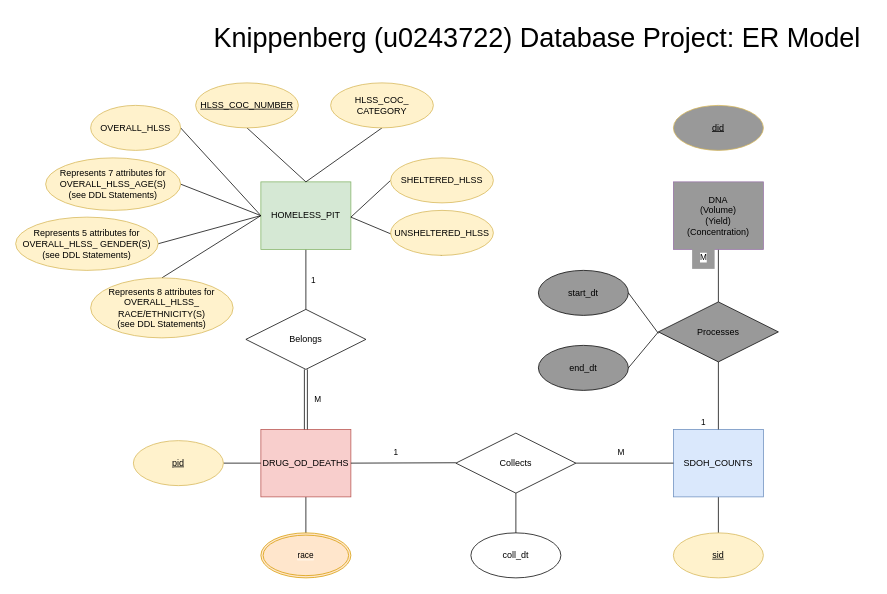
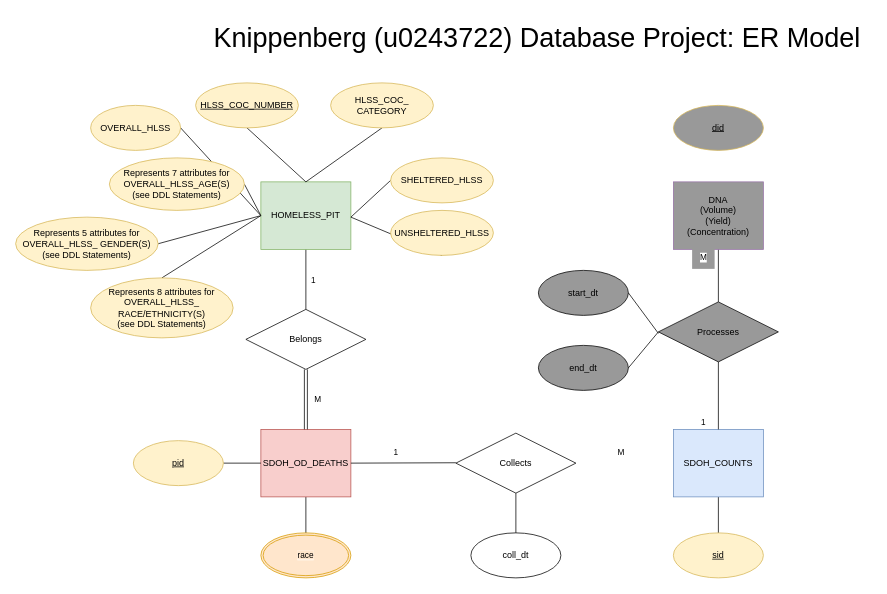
  <mxCell id="0" />
  <mxCell id="1" parent="0" />
  <mxCell id="2" value="" style="edgeStyle=none;shape=connector;rounded=0;orthogonalLoop=1;jettySize=auto;html=1;strokeColor=default;align=center;verticalAlign=middle;fontFamily=Helvetica;fontSize=11;fontColor=default;labelBackgroundColor=default;endArrow=none;endFill=0;" edge="1" parent="1" source="4" target="11"><mxGeometry relative="1" as="geometry" /></mxCell>
  <mxCell id="3" value="" style="edgeStyle=none;shape=connector;rounded=0;orthogonalLoop=1;jettySize=auto;html=1;strokeColor=default;align=center;verticalAlign=middle;fontFamily=Helvetica;fontSize=11;fontColor=default;labelBackgroundColor=default;endArrow=none;endFill=0;exitX=0;exitY=0.5;exitDx=0;exitDy=0;entryX=1;entryY=0.5;entryDx=0;entryDy=0;" edge="1" parent="1" source="4" target="38"><mxGeometry relative="1" as="geometry" /></mxCell>
  <mxCell id="4" value="HOMELESS_PIT" style="whiteSpace=wrap;html=1;fillColor=#d5e8d4;strokeColor=#82b366;" vertex="1" parent="1"><mxGeometry x="347" y="242" width="120" height="90" as="geometry" /></mxCell>
  <mxCell id="5" value="" style="edgeStyle=none;shape=connector;rounded=0;orthogonalLoop=1;jettySize=auto;html=1;strokeColor=default;align=center;verticalAlign=middle;fontFamily=Helvetica;fontSize=11;fontColor=default;labelBackgroundColor=default;endArrow=none;endFill=0;" edge="1" parent="1" source="6" target="33"><mxGeometry relative="1" as="geometry" /></mxCell>
- <mxCell id="6" value="DRUG_OD_DEATHS" style="whiteSpace=wrap;html=1;fillColor=#f8cecc;strokeColor=#b85450;" vertex="1" parent="1"><mxGeometry x="347" y="572" width="120" height="90" as="geometry" /></mxCell>
+ <mxCell id="6" value="SDOH_OD_DEATHS" style="whiteSpace=wrap;html=1;fillColor=#f8cecc;strokeColor=#b85450;" vertex="1" parent="1"><mxGeometry x="347" y="572" width="120" height="90" as="geometry" /></mxCell>
  <mxCell id="7" value="" style="edgeStyle=none;rounded=0;orthogonalLoop=1;jettySize=auto;html=1;endArrow=none;endFill=0;fillColor=#999999;" edge="1" parent="1" source="8" target="13"><mxGeometry relative="1" as="geometry" /></mxCell>
  <mxCell id="8" value="DNA&lt;div&gt;(Volume)&lt;/div&gt;&lt;div&gt;(Yield)&lt;/div&gt;&lt;div&gt;(Concentration)&lt;/div&gt;" style="whiteSpace=wrap;html=1;fillColor=#999999;strokeColor=#9673a6;" vertex="1" parent="1"><mxGeometry x="897" y="242" width="120" height="90" as="geometry" /></mxCell>
  <mxCell id="9" value="" style="edgeStyle=none;shape=connector;rounded=0;orthogonalLoop=1;jettySize=auto;html=1;strokeColor=default;align=center;verticalAlign=middle;fontFamily=Helvetica;fontSize=11;fontColor=default;labelBackgroundColor=default;endArrow=none;endFill=0;" edge="1" parent="1" source="10" target="19"><mxGeometry relative="1" as="geometry" /></mxCell>
  <mxCell id="10" value="SDOH_COUNTS" style="whiteSpace=wrap;html=1;fillColor=#dae8fc;strokeColor=#6c8ebf;" vertex="1" parent="1"><mxGeometry x="897" y="572" width="120" height="90" as="geometry" /></mxCell>
  <mxCell id="11" value="Belongs" style="rhombus;whiteSpace=wrap;html=1;" vertex="1" parent="1"><mxGeometry x="327" y="412" width="160" height="80" as="geometry" /></mxCell>
  <mxCell id="12" value="" style="edgeStyle=none;shape=connector;rounded=0;orthogonalLoop=1;jettySize=auto;html=1;strokeColor=default;align=center;verticalAlign=middle;fontFamily=Helvetica;fontSize=11;fontColor=default;labelBackgroundColor=default;endArrow=none;endFill=0;" edge="1" parent="1" source="13" target="10"><mxGeometry relative="1" as="geometry" /></mxCell>
  <mxCell id="13" value="Processes" style="rhombus;whiteSpace=wrap;html=1;fillColor=#999999;" vertex="1" parent="1"><mxGeometry x="877" y="402" width="160" height="80" as="geometry" /></mxCell>
  <mxCell id="14" value="" style="edgeStyle=none;shape=connector;rounded=0;orthogonalLoop=1;jettySize=auto;html=1;strokeColor=default;align=center;verticalAlign=middle;fontFamily=Helvetica;fontSize=11;fontColor=default;labelBackgroundColor=default;endArrow=none;endFill=0;" edge="1" parent="1" source="15" target="20"><mxGeometry relative="1" as="geometry" /></mxCell>
  <mxCell id="15" value="Collects" style="rhombus;whiteSpace=wrap;html=1;" vertex="1" parent="1"><mxGeometry x="607" y="577" width="160" height="80" as="geometry" /></mxCell>
  <mxCell id="16" value="&lt;u&gt;did&lt;/u&gt;" style="ellipse;whiteSpace=wrap;html=1;fillColor=#999999;strokeColor=#d6b656;" vertex="1" parent="1"><mxGeometry x="897" y="140" width="120" height="60" as="geometry" /></mxCell>
  <mxCell id="17" value="start_dt" style="ellipse;whiteSpace=wrap;html=1;fillColor=#999999;" vertex="1" parent="1"><mxGeometry x="717" y="360" width="120" height="60" as="geometry" /></mxCell>
  <mxCell id="18" value="end_dt" style="ellipse;whiteSpace=wrap;html=1;fillColor=#999999;" vertex="1" parent="1"><mxGeometry x="717" y="460" width="120" height="60" as="geometry" /></mxCell>
  <mxCell id="19" value="&lt;u&gt;sid&lt;/u&gt;" style="ellipse;whiteSpace=wrap;html=1;fillColor=#fff2cc;strokeColor=#d6b656;" vertex="1" parent="1"><mxGeometry x="897" y="710" width="120" height="60" as="geometry" /></mxCell>
  <mxCell id="20" value="coll_dt" style="ellipse;whiteSpace=wrap;html=1;" vertex="1" parent="1"><mxGeometry x="627" y="710" width="120" height="60" as="geometry" /></mxCell>
- <mxCell id="21" value="" style="endArrow=none;html=1;rounded=0;strokeColor=default;align=center;verticalAlign=middle;fontFamily=Helvetica;fontSize=11;fontColor=default;labelBackgroundColor=default;edgeStyle=none;exitX=1;exitY=0.5;exitDx=0;exitDy=0;entryX=0;entryY=0.5;entryDx=0;entryDy=0;" edge="1" parent="1" source="15" target="10"><mxGeometry width="50" height="50" relative="1" as="geometry"><mxPoint x="847" y="662" as="sourcePoint" /><mxPoint x="897" y="612" as="targetPoint" /></mxGeometry></mxCell>
  <mxCell id="22" value="" style="edgeStyle=none;orthogonalLoop=1;jettySize=auto;html=1;rounded=0;strokeColor=default;align=center;verticalAlign=middle;fontFamily=Helvetica;fontSize=11;fontColor=default;labelBackgroundColor=default;endArrow=none;endFill=0;exitX=1;exitY=0.5;exitDx=0;exitDy=0;" edge="1" parent="1" source="6"><mxGeometry width="80" relative="1" as="geometry"><mxPoint x="527" y="616.5" as="sourcePoint" /><mxPoint x="607" y="616.5" as="targetPoint" /><Array as="points" /></mxGeometry></mxCell>
  <mxCell id="23" value="" style="endArrow=none;html=1;rounded=0;strokeColor=default;align=center;verticalAlign=middle;fontFamily=Helvetica;fontSize=11;fontColor=default;labelBackgroundColor=default;edgeStyle=none;exitX=1;exitY=0.5;exitDx=0;exitDy=0;fillColor=#999999;" edge="1" parent="1" source="18"><mxGeometry width="50" height="50" relative="1" as="geometry"><mxPoint x="827" y="492" as="sourcePoint" /><mxPoint x="877" y="442" as="targetPoint" /></mxGeometry></mxCell>
  <mxCell id="24" value="" style="endArrow=none;html=1;rounded=0;strokeColor=default;align=center;verticalAlign=middle;fontFamily=Helvetica;fontSize=11;fontColor=default;labelBackgroundColor=default;edgeStyle=none;exitX=1;exitY=0.5;exitDx=0;exitDy=0;fillColor=#999999;" edge="1" parent="1" source="17"><mxGeometry width="50" height="50" relative="1" as="geometry"><mxPoint x="837" y="492" as="sourcePoint" /><mxPoint x="877" y="444" as="targetPoint" /></mxGeometry></mxCell>
  <mxCell id="25" value="M" style="text;html=1;align=center;verticalAlign=middle;resizable=0;points=[];autosize=1;strokeColor=none;fillColor=#999999;fontFamily=Helvetica;fontSize=11;fontColor=default;labelBackgroundColor=default;" vertex="1" parent="1"><mxGeometry x="922" y="328" width="30" height="30" as="geometry" /></mxCell>
  <mxCell id="26" value="1" style="text;html=1;align=center;verticalAlign=middle;resizable=0;points=[];autosize=1;strokeColor=none;fillColor=none;fontFamily=Helvetica;fontSize=11;fontColor=default;labelBackgroundColor=default;" vertex="1" parent="1"><mxGeometry x="922" y="548" width="30" height="30" as="geometry" /></mxCell>
  <mxCell id="27" value="M" style="text;html=1;align=center;verticalAlign=middle;resizable=0;points=[];autosize=1;strokeColor=none;fillColor=none;fontFamily=Helvetica;fontSize=11;fontColor=default;labelBackgroundColor=default;" vertex="1" parent="1"><mxGeometry x="812" y="588" width="30" height="30" as="geometry" /></mxCell>
  <mxCell id="28" value="1" style="text;html=1;align=center;verticalAlign=middle;resizable=0;points=[];autosize=1;strokeColor=none;fillColor=none;fontFamily=Helvetica;fontSize=11;fontColor=default;labelBackgroundColor=default;" vertex="1" parent="1"><mxGeometry x="512" y="588" width="30" height="30" as="geometry" /></mxCell>
  <mxCell id="29" value="" style="edgeStyle=none;shape=connector;rounded=0;orthogonalLoop=1;jettySize=auto;html=1;strokeColor=default;align=center;verticalAlign=middle;fontFamily=Helvetica;fontSize=11;fontColor=default;labelBackgroundColor=default;endArrow=none;endFill=0;exitX=0.5;exitY=1;exitDx=0;exitDy=0;entryX=0.5;entryY=0;entryDx=0;entryDy=0;" edge="1" parent="1" source="30" target="4"><mxGeometry relative="1" as="geometry" /></mxCell>
  <mxCell id="30" value="&lt;u&gt;HLSS_COC_NUMBER&lt;/u&gt;" style="ellipse;whiteSpace=wrap;html=1;fillColor=#fff2cc;strokeColor=#d6b656;" vertex="1" parent="1"><mxGeometry x="260" y="110" width="137" height="60" as="geometry" /></mxCell>
  <mxCell id="31" value="" style="edgeStyle=none;shape=connector;rounded=0;orthogonalLoop=1;jettySize=auto;html=1;strokeColor=default;align=center;verticalAlign=middle;fontFamily=Helvetica;fontSize=11;fontColor=default;labelBackgroundColor=default;endArrow=none;endFill=0;" edge="1" parent="1" source="32" target="6"><mxGeometry relative="1" as="geometry" /></mxCell>
  <mxCell id="32" value="&lt;u&gt;pid&lt;/u&gt;" style="ellipse;whiteSpace=wrap;html=1;fillColor=#fff2cc;strokeColor=#d6b656;" vertex="1" parent="1"><mxGeometry x="177" y="587" width="120" height="60" as="geometry" /></mxCell>
  <mxCell id="33" value="&lt;span style=&quot;background-color: rgb(255, 230, 204);&quot;&gt;race&lt;/span&gt;" style="ellipse;shape=doubleEllipse;margin=3;whiteSpace=wrap;html=1;align=center;fontFamily=Helvetica;fontSize=11;labelBackgroundColor=default;fillColor=#ffe6cc;strokeColor=#d79b00;" vertex="1" parent="1"><mxGeometry x="347" y="710" width="120" height="60" as="geometry" /></mxCell>
  <mxCell id="34" value="" style="shape=link;html=1;rounded=0;strokeColor=default;align=center;verticalAlign=middle;fontFamily=Helvetica;fontSize=11;fontColor=default;labelBackgroundColor=default;edgeStyle=none;endArrow=none;endFill=0;exitX=0.5;exitY=1;exitDx=0;exitDy=0;entryX=0.5;entryY=0;entryDx=0;entryDy=0;" edge="1" parent="1" source="11" target="6"><mxGeometry relative="1" as="geometry"><mxPoint x="327" y="540" as="sourcePoint" /><mxPoint x="407" y="560" as="targetPoint" /></mxGeometry></mxCell>
  <mxCell id="35" value="M&amp;nbsp;" style="resizable=0;html=1;whiteSpace=wrap;align=right;verticalAlign=bottom;fontFamily=Helvetica;fontSize=11;fontColor=default;labelBackgroundColor=default;" connectable="0" vertex="1" parent="34"><mxGeometry x="1" relative="1" as="geometry"><mxPoint x="25" y="-32" as="offset" /></mxGeometry></mxCell>
  <mxCell id="36" style="edgeStyle=none;shape=connector;rounded=0;orthogonalLoop=1;jettySize=auto;html=1;entryX=0.5;entryY=0;entryDx=0;entryDy=0;strokeColor=default;align=center;verticalAlign=middle;fontFamily=Helvetica;fontSize=11;fontColor=default;labelBackgroundColor=default;endArrow=none;endFill=0;" edge="1" parent="1" source="6" target="6"><mxGeometry relative="1" as="geometry" /></mxCell>
  <mxCell id="37" value="1" style="text;html=1;align=center;verticalAlign=middle;resizable=0;points=[];autosize=1;strokeColor=none;fillColor=none;fontFamily=Helvetica;fontSize=11;fontColor=default;labelBackgroundColor=default;" vertex="1" parent="1"><mxGeometry x="402" y="358" width="30" height="30" as="geometry" /></mxCell>
  <mxCell id="38" value="OVERALL_HLSS" style="ellipse;whiteSpace=wrap;html=1;fillColor=#fff2cc;strokeColor=#d6b656;" vertex="1" parent="1"><mxGeometry x="120" y="140" width="120" height="60" as="geometry" /></mxCell>
  <mxCell id="39" value="&lt;font style=&quot;font-size: 36px;&quot;&gt;Knippenberg (u0243722) Database Project: ER Model&lt;/font&gt;" style="text;html=1;align=center;verticalAlign=middle;resizable=0;points=[];autosize=1;strokeColor=none;fillColor=none;fontFamily=Helvetica;fontSize=12;fontColor=default;" vertex="1" parent="1"><mxGeometry x="270" y="20" width="890" height="60" as="geometry" /></mxCell>
  <mxCell id="40" value="" style="edgeStyle=none;shape=connector;rounded=0;orthogonalLoop=1;jettySize=auto;html=1;strokeColor=default;align=center;verticalAlign=middle;fontFamily=Helvetica;fontSize=11;fontColor=default;labelBackgroundColor=default;endArrow=none;endFill=0;exitX=0.5;exitY=1;exitDx=0;exitDy=0;entryX=0.5;entryY=0;entryDx=0;entryDy=0;" edge="1" parent="1" source="41"><mxGeometry relative="1" as="geometry"><mxPoint x="407" y="242" as="targetPoint" /></mxGeometry></mxCell>
  <mxCell id="41" value="&lt;span&gt;HLSS_COC_&lt;/span&gt;&lt;div&gt;&lt;span&gt;CATEGORY&lt;/span&gt;&lt;/div&gt;" style="ellipse;whiteSpace=wrap;html=1;fillColor=#fff2cc;strokeColor=#d6b656;flipH=1;fontStyle=0" vertex="1" parent="1"><mxGeometry x="440" y="110" width="137" height="60" as="geometry" /></mxCell>
  <mxCell id="42" value="" style="edgeStyle=none;shape=connector;rounded=0;orthogonalLoop=1;jettySize=auto;html=1;strokeColor=default;align=center;verticalAlign=middle;fontFamily=Helvetica;fontSize=11;fontColor=default;labelBackgroundColor=default;endArrow=none;endFill=0;entryX=1;entryY=0.5;entryDx=0;entryDy=0;exitX=0;exitY=0.5;exitDx=0;exitDy=0;" edge="1" parent="1" target="43" source="4"><mxGeometry relative="1" as="geometry"><mxPoint x="340" y="280" as="sourcePoint" /></mxGeometry></mxCell>
- <mxCell id="43" value="Represents 7 attributes for OVERALL_HLSS_AGE(S)&lt;div&gt;(see DDL Statements)&lt;/div&gt;" style="ellipse;whiteSpace=wrap;html=1;fillColor=#fff2cc;strokeColor=#d6b656;" vertex="1" parent="1"><mxGeometry x="60" y="210" width="180" height="70" as="geometry" /></mxCell>
+ <mxCell id="43" value="Represents 7 attributes for OVERALL_HLSS_AGE(S)&lt;div&gt;(see DDL Statements)&lt;/div&gt;" style="ellipse;whiteSpace=wrap;html=1;fillColor=#fff2cc;strokeColor=#d6b656;" vertex="1" parent="1"><mxGeometry x="145" y="210" width="180" height="70" as="geometry" /></mxCell>
  <mxCell id="44" value="" style="edgeStyle=none;shape=connector;rounded=0;orthogonalLoop=1;jettySize=auto;html=1;strokeColor=default;align=center;verticalAlign=middle;fontFamily=Helvetica;fontSize=11;fontColor=default;labelBackgroundColor=default;endArrow=none;endFill=0;entryX=1;entryY=0.5;entryDx=0;entryDy=0;exitX=0;exitY=0.5;exitDx=0;exitDy=0;" edge="1" parent="1" target="45" source="4"><mxGeometry relative="1" as="geometry"><mxPoint x="347" y="297" as="sourcePoint" /></mxGeometry></mxCell>
  <mxCell id="45" value="Represents 5 attributes for OVERALL_HLSS_ GENDER(S)&lt;div&gt;(see DDL Statements)&lt;/div&gt;" style="ellipse;whiteSpace=wrap;html=1;fillColor=#fff2cc;strokeColor=#d6b656;" vertex="1" parent="1"><mxGeometry x="20" y="289" width="190" height="71" as="geometry" /></mxCell>
  <mxCell id="46" value="" style="edgeStyle=none;shape=connector;rounded=0;orthogonalLoop=1;jettySize=auto;html=1;strokeColor=default;align=center;verticalAlign=middle;fontFamily=Helvetica;fontSize=11;fontColor=default;labelBackgroundColor=default;endArrow=none;endFill=0;entryX=0.5;entryY=0;entryDx=0;entryDy=0;exitX=0;exitY=0.5;exitDx=0;exitDy=0;" edge="1" parent="1" target="47" source="4"><mxGeometry relative="1" as="geometry"><mxPoint x="357" y="297" as="sourcePoint" /></mxGeometry></mxCell>
  <mxCell id="47" value="Represents 8 attributes for OVERALL_HLSS_ RACE/ETHNICITY(S)&lt;div&gt;(see DDL Statements)&lt;/div&gt;" style="ellipse;whiteSpace=wrap;html=1;fillColor=#fff2cc;strokeColor=#d6b656;" vertex="1" parent="1"><mxGeometry x="120" y="370" width="190" height="80" as="geometry" /></mxCell>
  <mxCell id="48" value="" style="edgeStyle=none;shape=connector;rounded=0;orthogonalLoop=1;jettySize=auto;html=1;strokeColor=default;align=center;verticalAlign=middle;fontFamily=Helvetica;fontSize=11;fontColor=default;labelBackgroundColor=default;endArrow=none;endFill=0;exitX=0;exitY=0.5;exitDx=0;exitDy=0;entryX=0.5;entryY=0;entryDx=0;entryDy=0;" edge="1" parent="1" source="49"><mxGeometry relative="1" as="geometry"><mxPoint x="467" y="289" as="targetPoint" /></mxGeometry></mxCell>
  <mxCell id="49" value="&lt;span&gt;SHELTERED_HLSS&lt;/span&gt;" style="ellipse;whiteSpace=wrap;html=1;fillColor=#fff2cc;strokeColor=#d6b656;fontStyle=0" vertex="1" parent="1"><mxGeometry x="520" y="210" width="137" height="60" as="geometry" /></mxCell>
  <mxCell id="50" value="" style="edgeStyle=none;shape=connector;rounded=0;orthogonalLoop=1;jettySize=auto;html=1;strokeColor=default;align=center;verticalAlign=middle;fontFamily=Helvetica;fontSize=11;fontColor=default;labelBackgroundColor=default;endArrow=none;endFill=0;exitX=0.5;exitY=1;exitDx=0;exitDy=0;entryX=0.5;entryY=0;entryDx=0;entryDy=0;" edge="1" parent="1" source="51"><mxGeometry relative="1" as="geometry"><mxPoint x="467" y="289" as="targetPoint" /></mxGeometry></mxCell>
  <mxCell id="51" value="UNSHELTERED_HLSS" style="ellipse;whiteSpace=wrap;html=1;fillColor=#fff2cc;strokeColor=#d6b656;flipH=1;fontStyle=0" vertex="1" parent="1"><mxGeometry x="520" y="280" width="137" height="60" as="geometry" /></mxCell>
